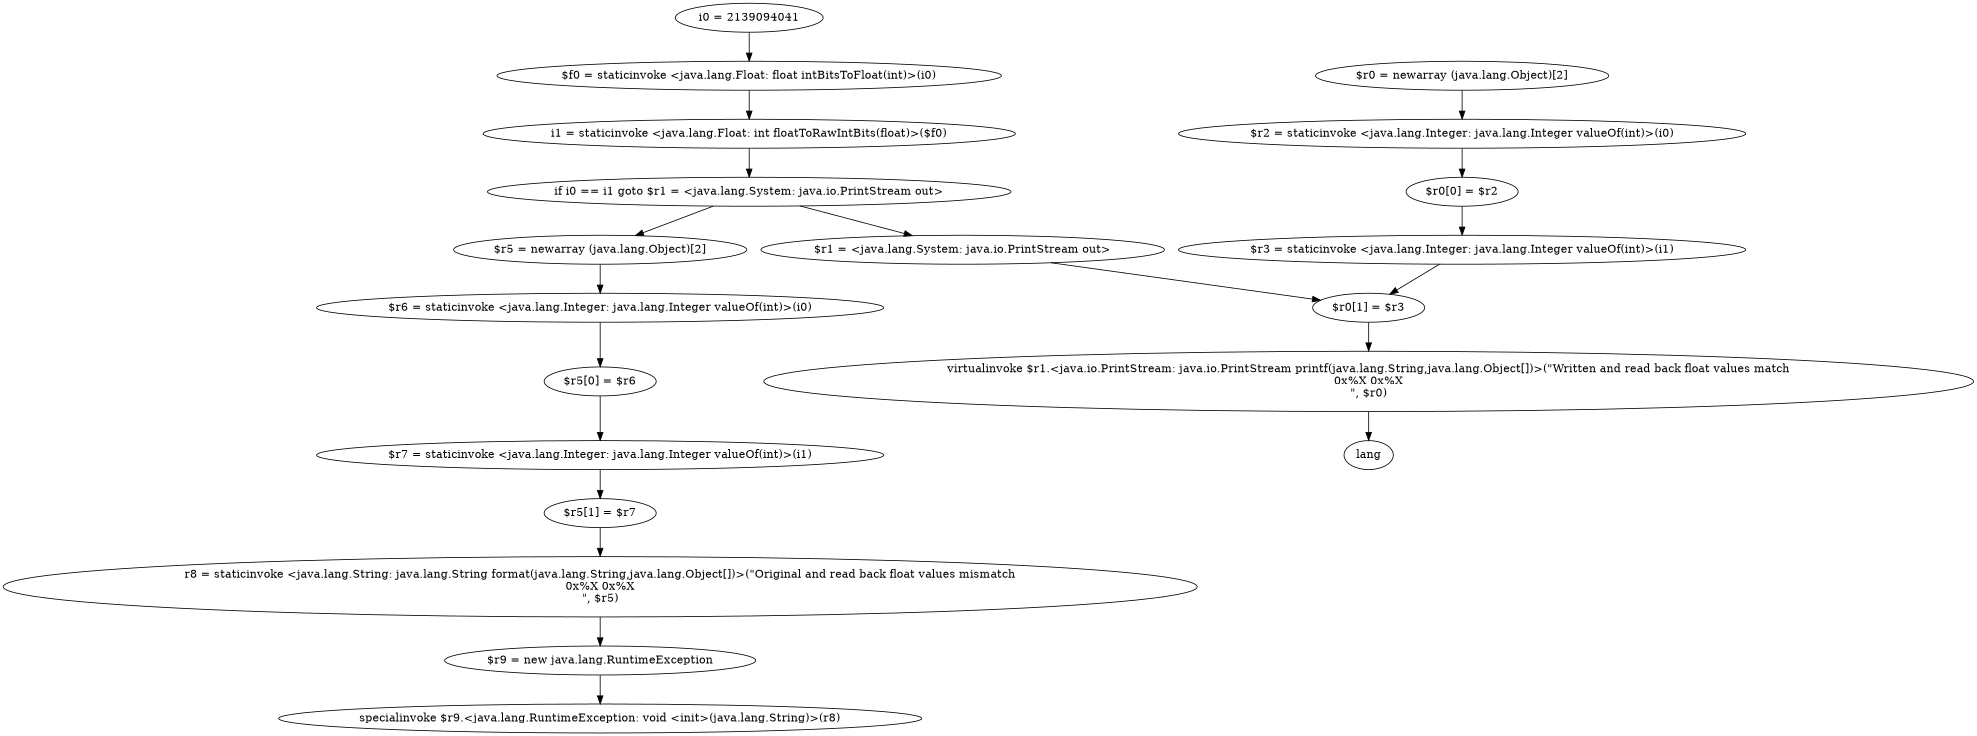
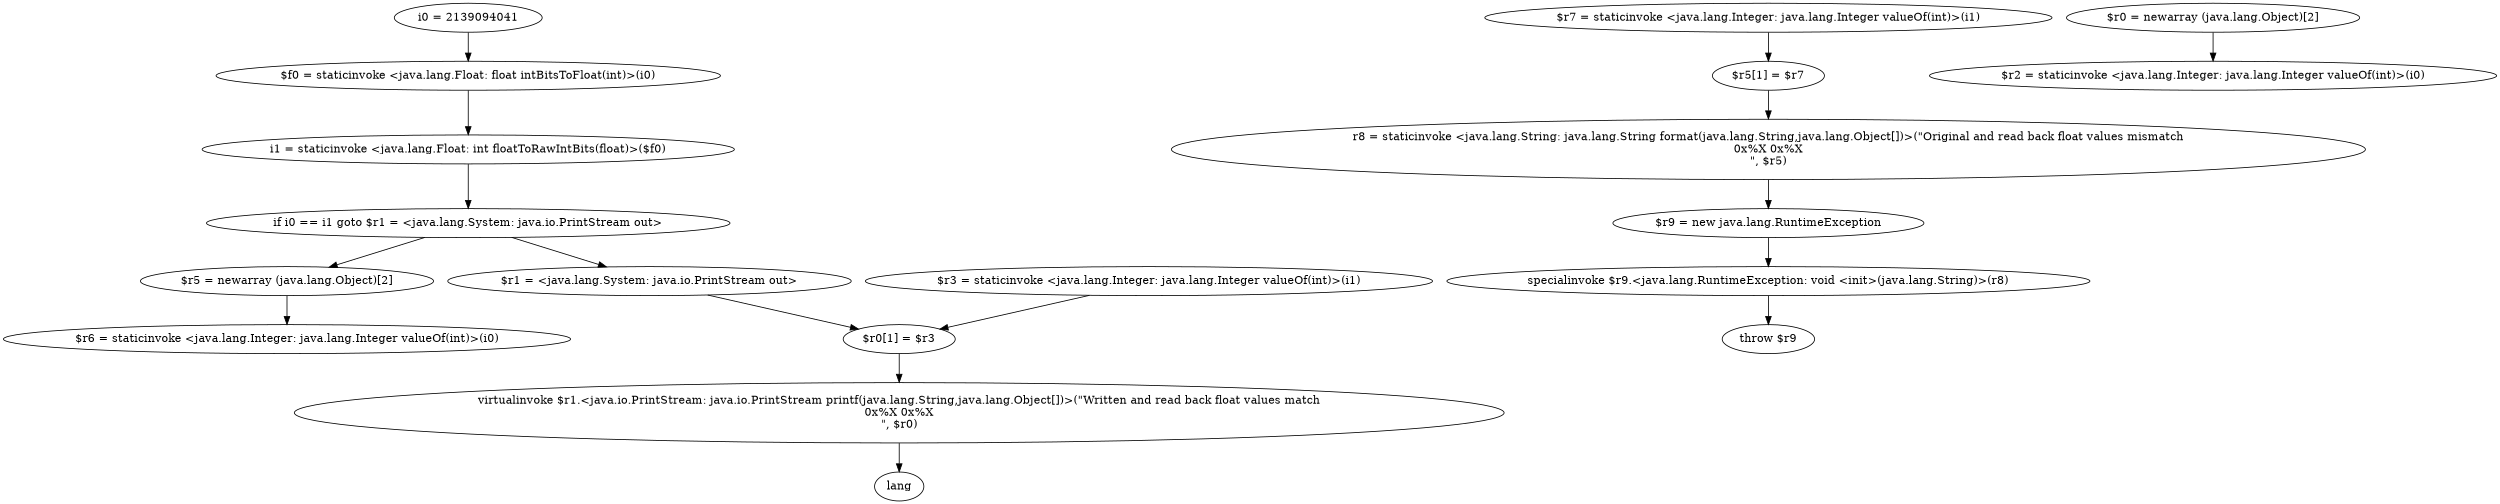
  digraph {
    n1 [label="i0 = 2139094041"]
    "$f0 = staticinvoke <java.lang.Float: float intBitsToFloat(int)>(i0)"
    "i1 = staticinvoke <java.lang.Float: int floatToRawIntBits(float)>($f0)"
    "if i0 == i1 goto $r1 = <java.lang.System: java.io.PrintStream out>"
    "$r5 = newarray (java.lang.Object)[2]"
    "$r1 = <java.lang.System: java.io.PrintStream out>"
    "$r6 = staticinvoke <java.lang.Integer: java.lang.Integer valueOf(int)>(i0)"
    "$r0[1] = $r3"
-   "$r5[0] = $r6"
    "$r7 = staticinvoke <java.lang.Integer: java.lang.Integer valueOf(int)>(i1)"
    "$r5[1] = $r7"
    "r8 = staticinvoke <java.lang.String: java.lang.String format(java.lang.String,java.lang.Object[])>(\"Original and read back float values mismatch\n0x%X 0x%X\n\", $r5)"
    "$r9 = new java.lang.RuntimeException"
    "specialinvoke $r9.<java.lang.RuntimeException: void <init>(java.lang.String)>(r8)"
+   "throw $r9"
    "$r0 = newarray (java.lang.Object)[2]"
    "$r2 = staticinvoke <java.lang.Integer: java.lang.Integer valueOf(int)>(i0)"
-   "$r0[0] = $r2"
    "$r3 = staticinvoke <java.lang.Integer: java.lang.Integer valueOf(int)>(i1)"
    "virtualinvoke $r1.<java.io.PrintStream: java.io.PrintStream printf(java.lang.String,java.lang.Object[])>(\"Written and read back float values match\n0x%X 0x%X\n\", $r0)"
    n21 [label=lang]
    n1 -> "$f0 = staticinvoke <java.lang.Float: float intBitsToFloat(int)>(i0)"
    "$f0 = staticinvoke <java.lang.Float: float intBitsToFloat(int)>(i0)" -> "i1 = staticinvoke <java.lang.Float: int floatToRawIntBits(float)>($f0)"
    "i1 = staticinvoke <java.lang.Float: int floatToRawIntBits(float)>($f0)" -> "if i0 == i1 goto $r1 = <java.lang.System: java.io.PrintStream out>"
    "if i0 == i1 goto $r1 = <java.lang.System: java.io.PrintStream out>" -> "$r5 = newarray (java.lang.Object)[2]"
    "if i0 == i1 goto $r1 = <java.lang.System: java.io.PrintStream out>" -> "$r1 = <java.lang.System: java.io.PrintStream out>"
    "$r5 = newarray (java.lang.Object)[2]" -> "$r6 = staticinvoke <java.lang.Integer: java.lang.Integer valueOf(int)>(i0)"
    "$r1 = <java.lang.System: java.io.PrintStream out>" -> "$r0[1] = $r3"
-   "$r6 = staticinvoke <java.lang.Integer: java.lang.Integer valueOf(int)>(i0)" -> "$r5[0] = $r6"
    "$r0[1] = $r3" -> "virtualinvoke $r1.<java.io.PrintStream: java.io.PrintStream printf(java.lang.String,java.lang.Object[])>(\"Written and read back float values match\n0x%X 0x%X\n\", $r0)"
-   "$r5[0] = $r6" -> "$r7 = staticinvoke <java.lang.Integer: java.lang.Integer valueOf(int)>(i1)"
    "$r7 = staticinvoke <java.lang.Integer: java.lang.Integer valueOf(int)>(i1)" -> "$r5[1] = $r7"
    "$r5[1] = $r7" -> "r8 = staticinvoke <java.lang.String: java.lang.String format(java.lang.String,java.lang.Object[])>(\"Original and read back float values mismatch\n0x%X 0x%X\n\", $r5)"
    "r8 = staticinvoke <java.lang.String: java.lang.String format(java.lang.String,java.lang.Object[])>(\"Original and read back float values mismatch\n0x%X 0x%X\n\", $r5)" -> "$r9 = new java.lang.RuntimeException"
    "$r9 = new java.lang.RuntimeException" -> "specialinvoke $r9.<java.lang.RuntimeException: void <init>(java.lang.String)>(r8)"
+   "specialinvoke $r9.<java.lang.RuntimeException: void <init>(java.lang.String)>(r8)" -> "throw $r9"
    "$r0 = newarray (java.lang.Object)[2]" -> "$r2 = staticinvoke <java.lang.Integer: java.lang.Integer valueOf(int)>(i0)"
-   "$r2 = staticinvoke <java.lang.Integer: java.lang.Integer valueOf(int)>(i0)" -> "$r0[0] = $r2"
-   "$r0[0] = $r2" -> "$r3 = staticinvoke <java.lang.Integer: java.lang.Integer valueOf(int)>(i1)"
    "$r3 = staticinvoke <java.lang.Integer: java.lang.Integer valueOf(int)>(i1)" -> "$r0[1] = $r3"
    "virtualinvoke $r1.<java.io.PrintStream: java.io.PrintStream printf(java.lang.String,java.lang.Object[])>(\"Written and read back float values match\n0x%X 0x%X\n\", $r0)" -> n21
  }
